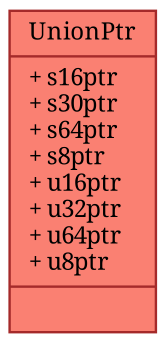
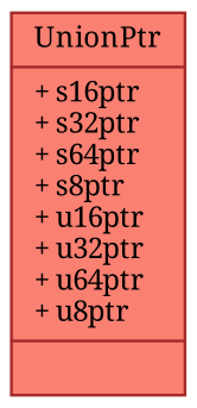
  digraph {
    fontname="Noto Serif"
-   n1 [color=brown fillcolor=salmon fontcolor=black fontname="Noto Serif" fontsize=10 height=0.2 label="{UnionPtr\n|+ s16ptr\l+ s30ptr\l+ s64ptr\l+ s8ptr\l+ u16ptr\l+ u32ptr\l+ u64ptr\l+ u8ptr\l|}" shape=record style=filled width=0.4]
+   n1 [color=brown fillcolor=salmon fontcolor=black fontname="Noto Serif" fontsize=10 height=0.2 label="{UnionPtr\n|+ s16ptr\l+ s32ptr\l+ s64ptr\l+ s8ptr\l+ u16ptr\l+ u32ptr\l+ u64ptr\l+ u8ptr\l|}" shape=record style=filled width=0.4]
  }
